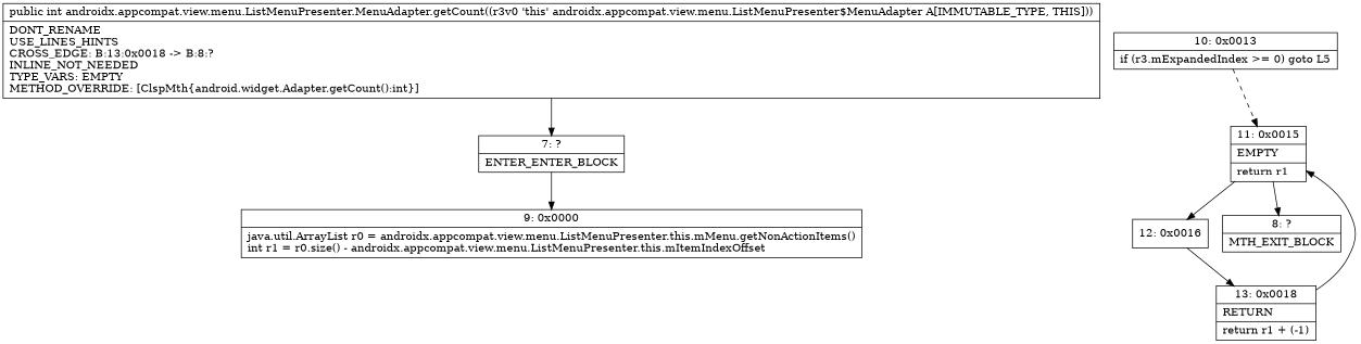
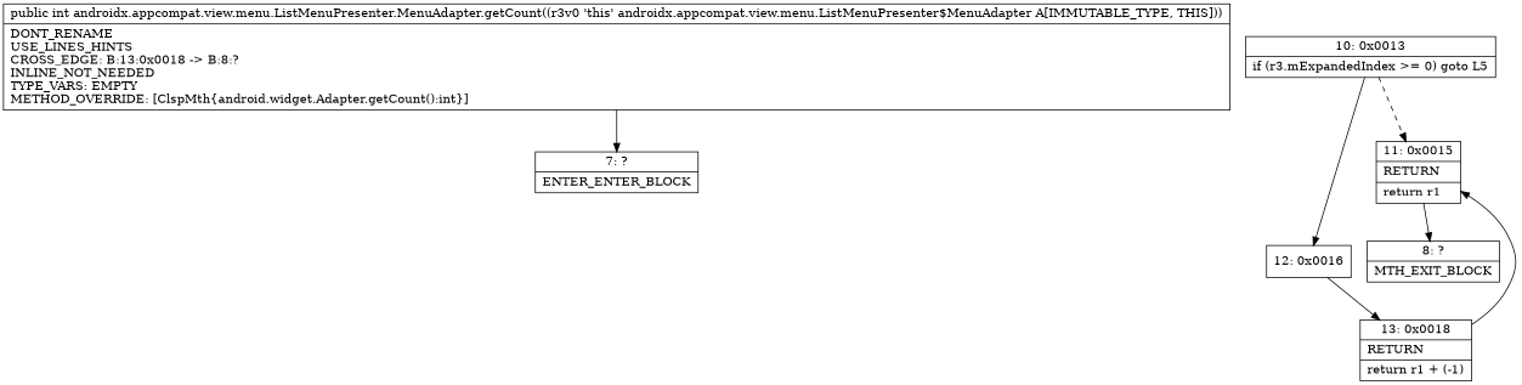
  digraph {
    node [shape=record]
    n1 [label="{7\:\ ?|ENTER_ENTER_BLOCK\l}"]
-   n2 [label="{9\:\ 0x0000|java.util.ArrayList r0 = androidx.appcompat.view.menu.ListMenuPresenter.this.mMenu.getNonActionItems()\lint r1 = r0.size() \- androidx.appcompat.view.menu.ListMenuPresenter.this.mItemIndexOffset\l}"]
    n3 [label="{10\:\ 0x0013|if (r3.mExpandedIndex \>= 0) goto L5\l}"]
-   n4 [label="{11\:\ 0x0015|EMPTY\l|return r1\l}"]
+   n4 [label="{11\:\ 0x0015|RETURN\l|return r1\l}"]
    n5 [label="{12\:\ 0x0016}"]
    n6 [label="{8\:\ ?|MTH_EXIT_BLOCK\l}"]
    n7 [label="{13\:\ 0x0018|RETURN\l|return r1 + (\-1)\l}"]
    n8 [label="{public int androidx.appcompat.view.menu.ListMenuPresenter.MenuAdapter.getCount((r3v0 'this' androidx.appcompat.view.menu.ListMenuPresenter$MenuAdapter A[IMMUTABLE_TYPE, THIS]))  | DONT_RENAME\lUSE_LINES_HINTS\lCROSS_EDGE: B:13:0x0018 \-\> B:8:?\lINLINE_NOT_NEEDED\lTYPE_VARS: EMPTY\lMETHOD_OVERRIDE: [ClspMth\{android.widget.Adapter.getCount():int\}]\l}"]
-   n1 -> n2
    n3 -> n4 [style=dashed]
-   n4 -> n5
+   n3 -> n5
    n4 -> n6
    n5 -> n7
    n7 -> n4
    n8 -> n1
  }
